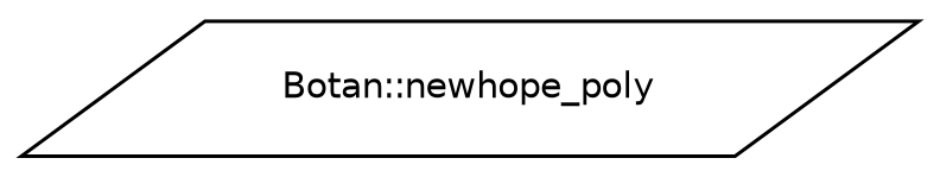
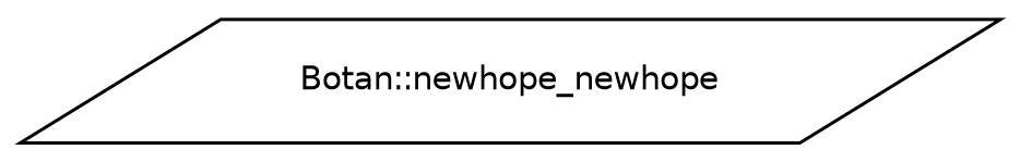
  digraph {
    rankdir=TB
-   n1 [color=black fillcolor=white fontname=Helvetica fontsize=10 height=0.2 label="Botan::newhope_poly" shape=parallelogram style=filled width=0.4]
+   n1 [color=black fillcolor=white fontname=Helvetica fontsize=10 height=0.2 label="Botan::newhope_newhope" shape=parallelogram style=filled width=0.4]
  }
